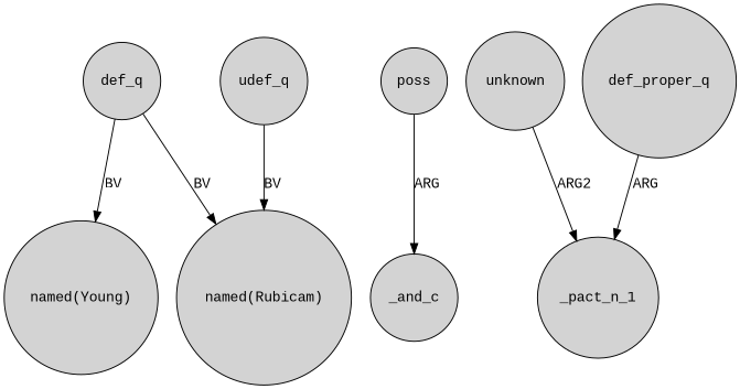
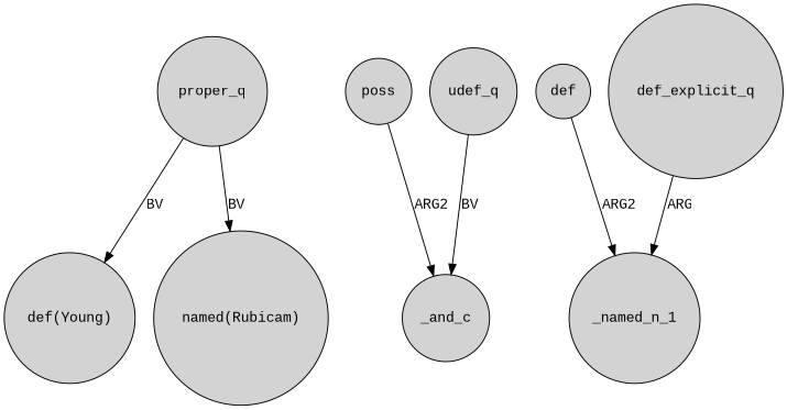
  digraph {
    fontname="Liberation Mono"
    node [fontname="Liberation Mono" shape=circle style=filled]
    edge [fontname="Liberation Mono"]
-   proper_q [label=def_q]
-   "named(Young)"
+   proper_q
+   "named(Young)" [label="def(Young)"]
    "named(Rubicam)"
    poss
    _and_c
    udef_q
-   unknown
-   _pact_n_1
-   def_explicit_q [label=def_proper_q]
+   unknown [label=def]
+   _pact_n_1 [label=_named_n_1]
+   def_explicit_q
    proper_q -> "named(Young)" [label=BV]
    proper_q -> "named(Rubicam)" [label=BV]
-   poss -> _and_c [label=ARG]
-   udef_q -> "named(Rubicam)" [label=BV]
+   poss -> _and_c [label=ARG2]
+   udef_q -> _and_c [label=BV]
    unknown -> _pact_n_1 [label=ARG2]
    def_explicit_q -> _pact_n_1 [label=ARG]
  }
